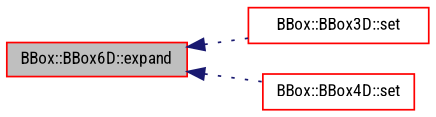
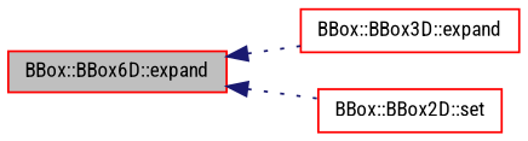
  digraph {
    fontname="Roboto Condensed"
    rankdir=LR
    node [color=red fillcolor=white fontname="Roboto Condensed" fontsize=10 shape=record style=filled]
    edge [color=midnightblue dir=back fontname="Roboto Condensed" fontsize=10 labelfontname=Helvetica labelfontsize=10 style=dotted]
    n1 [fillcolor=grey75 fontcolor=black height=0.2 label="BBox::BBox6D::expand" width=0.4]
-   n2 [height=0.2 label="BBox::BBox3D::set" width=0.4]
-   n3 [height=0.2 label="BBox::BBox4D::set" width=0.4]
+   n2 [height=0.2 label="BBox::BBox3D::expand" width=0.4]
+   n3 [height=0.2 label="BBox::BBox2D::set" width=0.4]
    n1 -> n2
    n1 -> n3
  }
